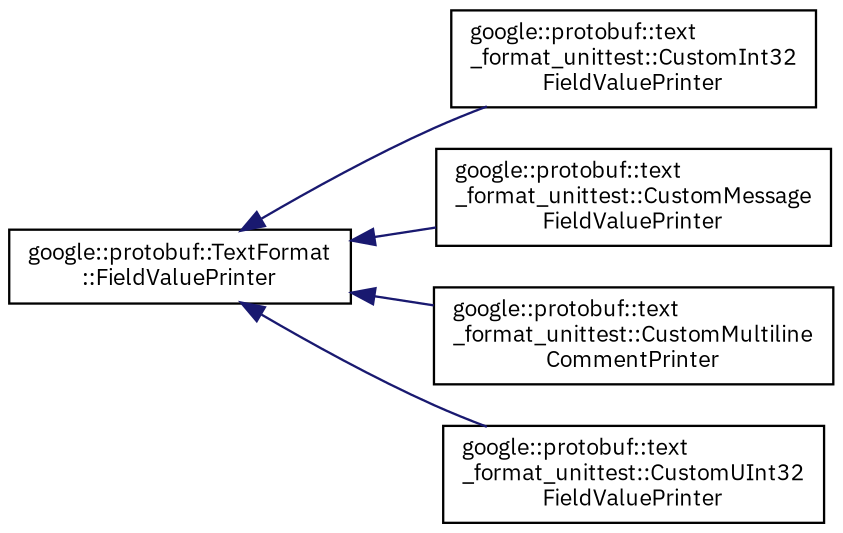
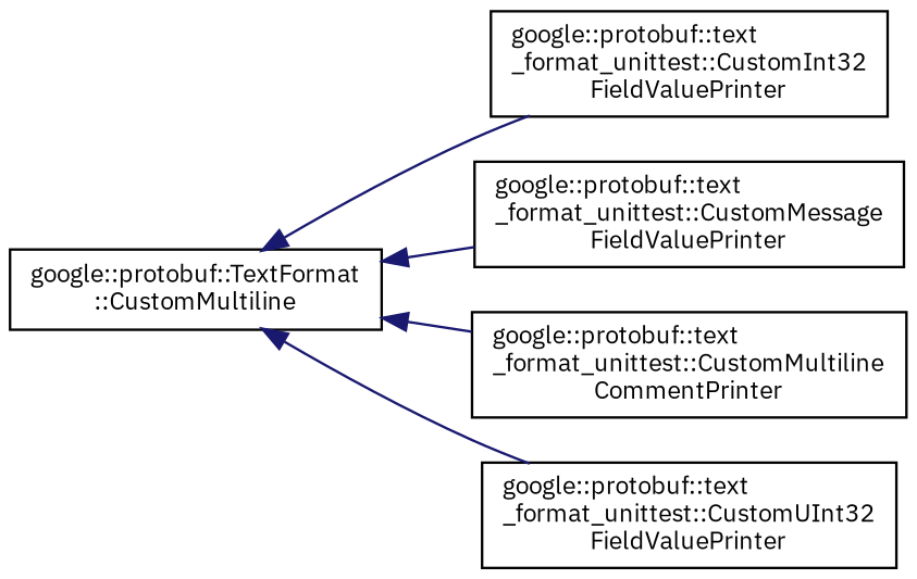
  digraph {
    rankdir=LR
    fontname="IBM Plex Sans"
    node [color=black fillcolor=white fontname="IBM Plex Sans" fontsize=10 shape=record style=filled]
    edge [color=midnightblue dir=back fontname="IBM Plex Sans" fontsize=10 labelfontname=Helvetica labelfontsize=10 style=solid]
-   n1 [height=0.2 label="google::protobuf::TextFormat\l::FieldValuePrinter" width=0.4]
+   n1 [height=0.2 label="google::protobuf::TextFormat\l::CustomMultiline" width=0.4]
    n2 [height=0.2 label="google::protobuf::text\l_format_unittest::CustomInt32\lFieldValuePrinter" width=0.4]
    n3 [height=0.2 label="google::protobuf::text\l_format_unittest::CustomMessage\lFieldValuePrinter" width=0.4]
    n4 [height=0.2 label="google::protobuf::text\l_format_unittest::CustomMultiline\lCommentPrinter" width=0.4]
    n5 [height=0.2 label="google::protobuf::text\l_format_unittest::CustomUInt32\lFieldValuePrinter" width=0.4]
    n1 -> n2
    n1 -> n3
    n1 -> n4
    n1 -> n5
  }
